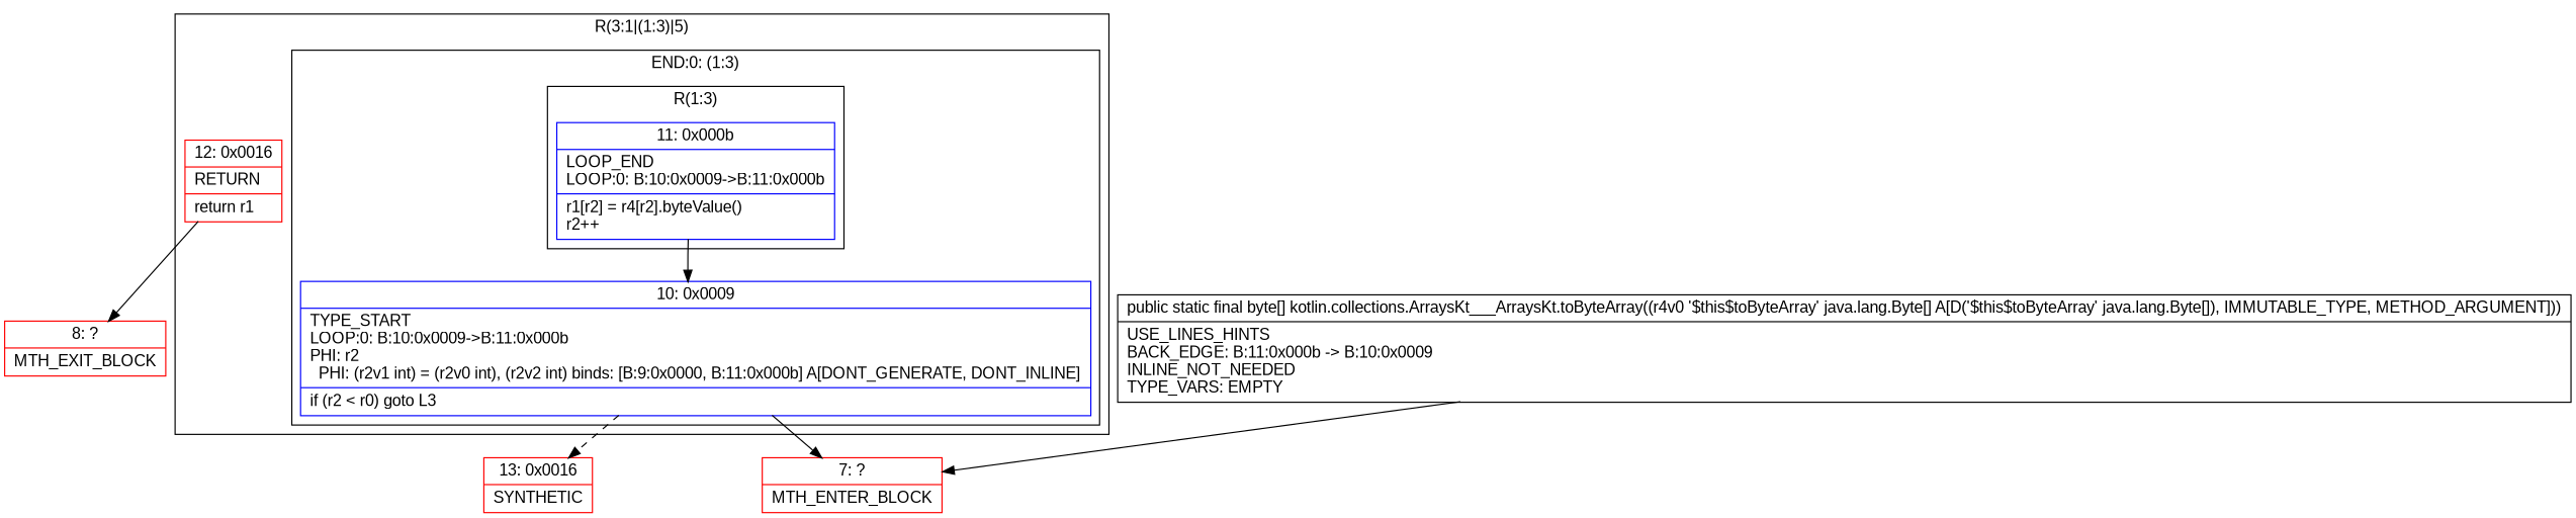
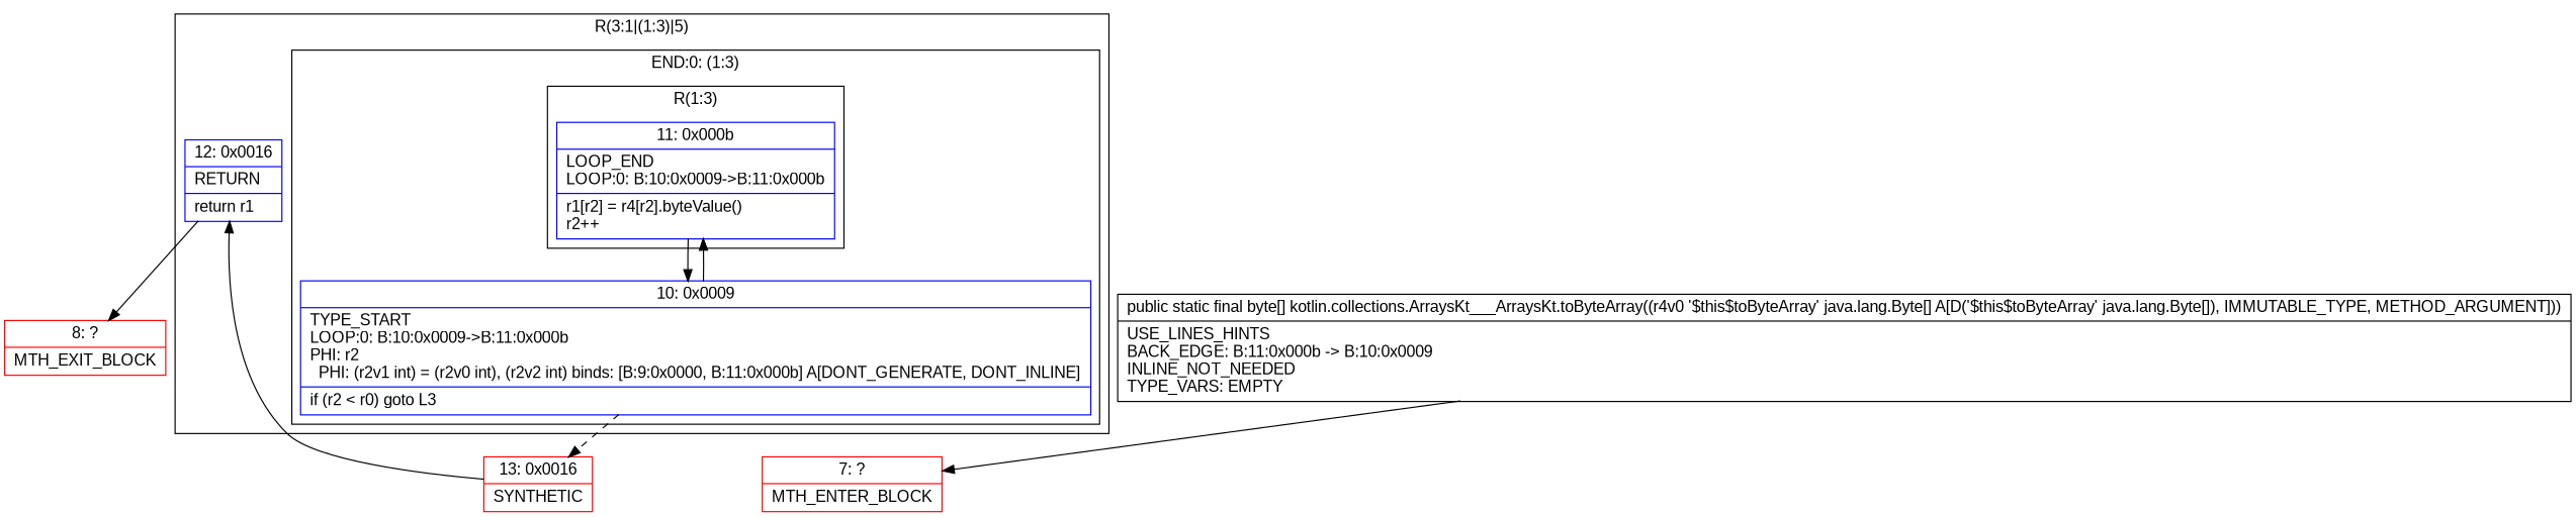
  digraph {
    fontname="Liberation Sans"
    node [color=blue fontname="Liberation Sans" shape=record]
    edge [fontname="Liberation Sans"]
    n1 [label="{11\:\ 0x000b|LOOP_END\lLOOP:0: B:10:0x0009\-\>B:11:0x000b\l|r1[r2] = r4[r2].byteValue()\lr2++\l}"]
    n2 [label="{10\:\ 0x0009|TYPE_START\lLOOP:0: B:10:0x0009\-\>B:11:0x000b\lPHI: r2 \l  PHI: (r2v1 int) = (r2v0 int), (r2v2 int) binds: [B:9:0x0000, B:11:0x000b] A[DONT_GENERATE, DONT_INLINE]\l|if (r2 \< r0) goto L3\l}"]
-   n3 [color=red label="{12\:\ 0x0016|RETURN\l|return r1\l}"]
+   n3 [label="{12\:\ 0x0016|RETURN\l|return r1\l}"]
    n4 [color=red label="{13\:\ 0x0016|SYNTHETIC\l}"]
    n5 [color=red label="{8\:\ ?|MTH_EXIT_BLOCK\l}"]
    n6 [color=red label="{7\:\ ?|MTH_ENTER_BLOCK\l}"]
    n7 [label="{public static final byte[] kotlin.collections.ArraysKt___ArraysKt.toByteArray((r4v0 '$this$toByteArray' java.lang.Byte[] A[D('$this$toByteArray' java.lang.Byte[]), IMMUTABLE_TYPE, METHOD_ARGUMENT]))  | USE_LINES_HINTS\lBACK_EDGE: B:11:0x000b \-\> B:10:0x0009\lINLINE_NOT_NEEDED\lTYPE_VARS: EMPTY\l}" color=""]
    subgraph cluster_1 {
      label="R(3:1|(1:3)|5)"
      n3
      subgraph cluster_2 {
        label="END:0: (1:3)"
        n2
        subgraph cluster_3 {
          label="R(1:3)"
          n1
        }
      }
    }
    n1 -> n2
-   n2 -> n6
+   n2 -> n1
    n2 -> n4 [style=dashed]
    n3 -> n5
+   n4 -> n3
    n7 -> n6
  }
